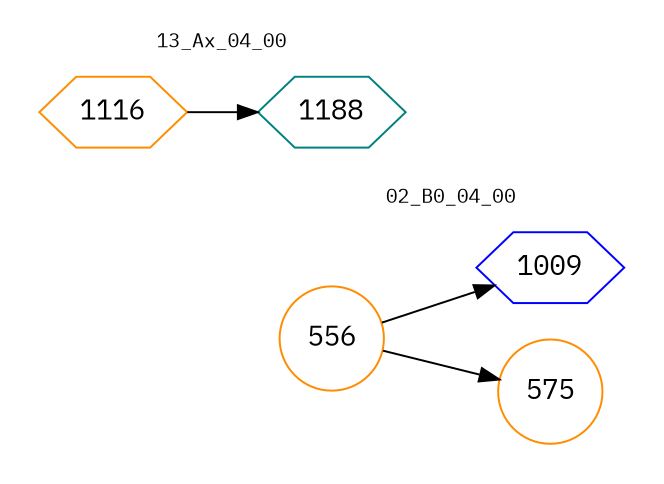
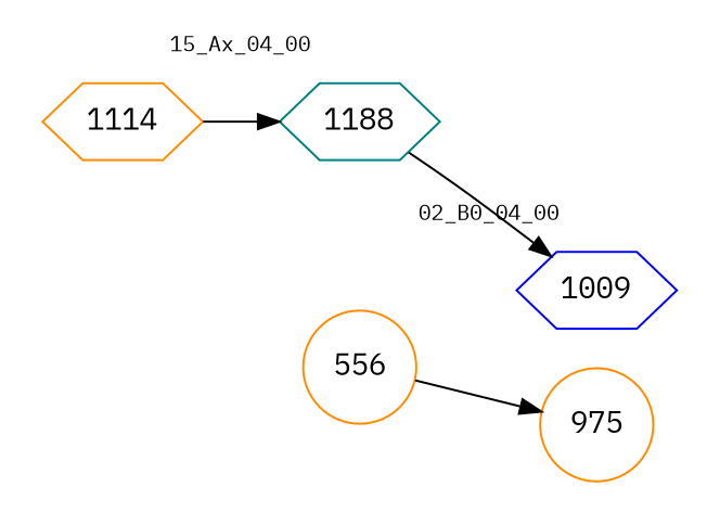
  digraph {
    fontname="IBM Plex Mono"
    rankdir=LR
    node [color=darkorange fontname="IBM Plex Mono" shape=hexagon]
    edge [color=black fontname="IBM Plex Mono"]
-   n1 [label=1116]
+   n1 [label=1114]
    n2 [color=teal label=1188]
    n3 [label=556 shape=circle]
-   n4 [label=575 shape=circle]
+   n4 [label=975 shape=circle]
    n5 [color=blue label=1009]
    subgraph cluster_1 {
      color=white
      fontsize=10
-     label="13_Ax_04_00"
+     label="15_Ax_04_00"
      n1
      n2
    }
    subgraph cluster_2 {
      color=white
      fontsize=10
      label="02_B0_04_00"
      n3
      n4
      n5
    }
    n1 -> n2
    n3 -> n4
-   n3 -> n5
+   n2 -> n5
  }
